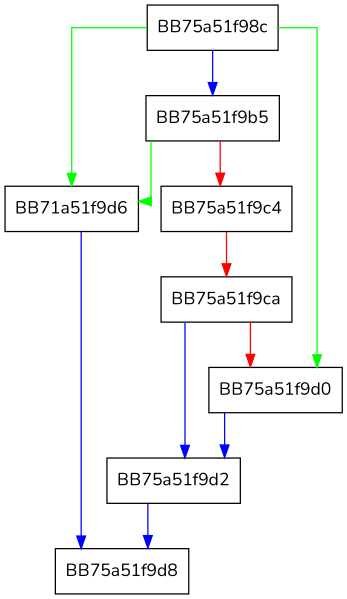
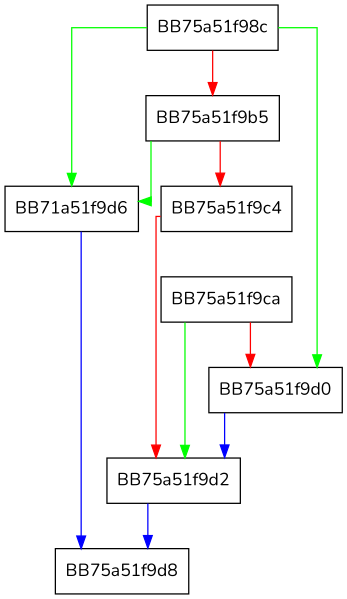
  digraph {
    fontname=Nunito
    splines=ortho
    node [fontname=Nunito shape=box]
    edge [color=green fontname=Nunito]
    n1 [label=BB71a51f9d6]
    BB75a51f98c
    BB75a51f9b5
    BB75a51f9d0
    BB75a51f9d8
    BB75a51f9c4
    BB75a51f9ca
    BB75a51f9d2
    n1 -> BB75a51f9d8 [color=blue]
    BB75a51f98c -> n1
-   BB75a51f98c -> BB75a51f9b5 [color=blue]
+   BB75a51f98c -> BB75a51f9b5 [color=red]
    BB75a51f98c -> BB75a51f9d0
    BB75a51f9b5 -> n1
    BB75a51f9b5 -> BB75a51f9c4 [color=red]
    BB75a51f9d0 -> BB75a51f9d2 [color=blue]
-   BB75a51f9c4 -> BB75a51f9ca [color=red]
+   BB75a51f9c4 -> BB75a51f9d2 [color=red]
    BB75a51f9ca -> BB75a51f9d0 [color=red]
-   BB75a51f9ca -> BB75a51f9d2 [color=blue]
+   BB75a51f9ca -> BB75a51f9d2
    BB75a51f9d2 -> BB75a51f9d8 [color=blue]
  }
